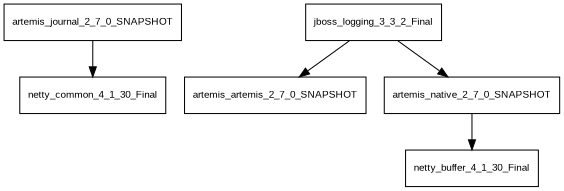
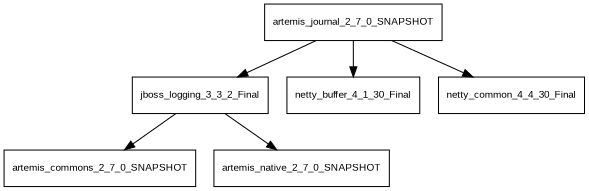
  digraph {
    fontname="Liberation Sans"
    node [fontname="Liberation Sans" fontsize=10.0 shape=box]
    edge [fontname="Liberation Sans"]
    artemis_journal_2_7_0_SNAPSHOT
    jboss_logging_3_3_2_Final
    netty_buffer_4_1_30_Final
-   netty_common_4_1_30_Final
-   artemis_commons_2_7_0_SNAPSHOT [label=artemis_artemis_2_7_0_SNAPSHOT]
+   netty_common_4_1_30_Final [label=netty_common_4_4_30_Final]
+   artemis_commons_2_7_0_SNAPSHOT
    artemis_native_2_7_0_SNAPSHOT
-   artemis_native_2_7_0_SNAPSHOT -> netty_buffer_4_1_30_Final
+   artemis_journal_2_7_0_SNAPSHOT -> jboss_logging_3_3_2_Final
+   artemis_journal_2_7_0_SNAPSHOT -> netty_buffer_4_1_30_Final
    artemis_journal_2_7_0_SNAPSHOT -> netty_common_4_1_30_Final
    jboss_logging_3_3_2_Final -> artemis_commons_2_7_0_SNAPSHOT
    jboss_logging_3_3_2_Final -> artemis_native_2_7_0_SNAPSHOT
  }
